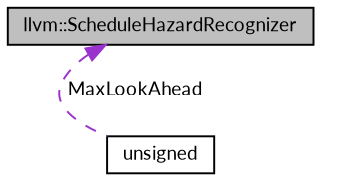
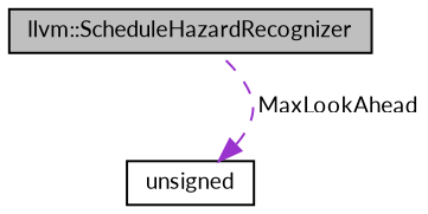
  digraph {
    fontname=Lato
    node [color=black fontname=Lato fontsize=10 shape=box]
    n1 [fillcolor=grey75 fontcolor=black height=0.2 label="llvm::ScheduleHazardRecognizer" style=filled width=0.4]
    n2 [height=0.2 label=unsigned width=0.4]
-   n1 -> n2 [color=darkorchid3 dir=back fontname=Lato fontsize=10 label=" MaxLookAhead" labelfontname=Helvetica labelfontsize=10 style=dashed]
+   n2 -> n1 [color=darkorchid3 dir=back fontname=Lato fontsize=10 label=" MaxLookAhead" labelfontname=Helvetica labelfontsize=10 style=dashed]
  }
